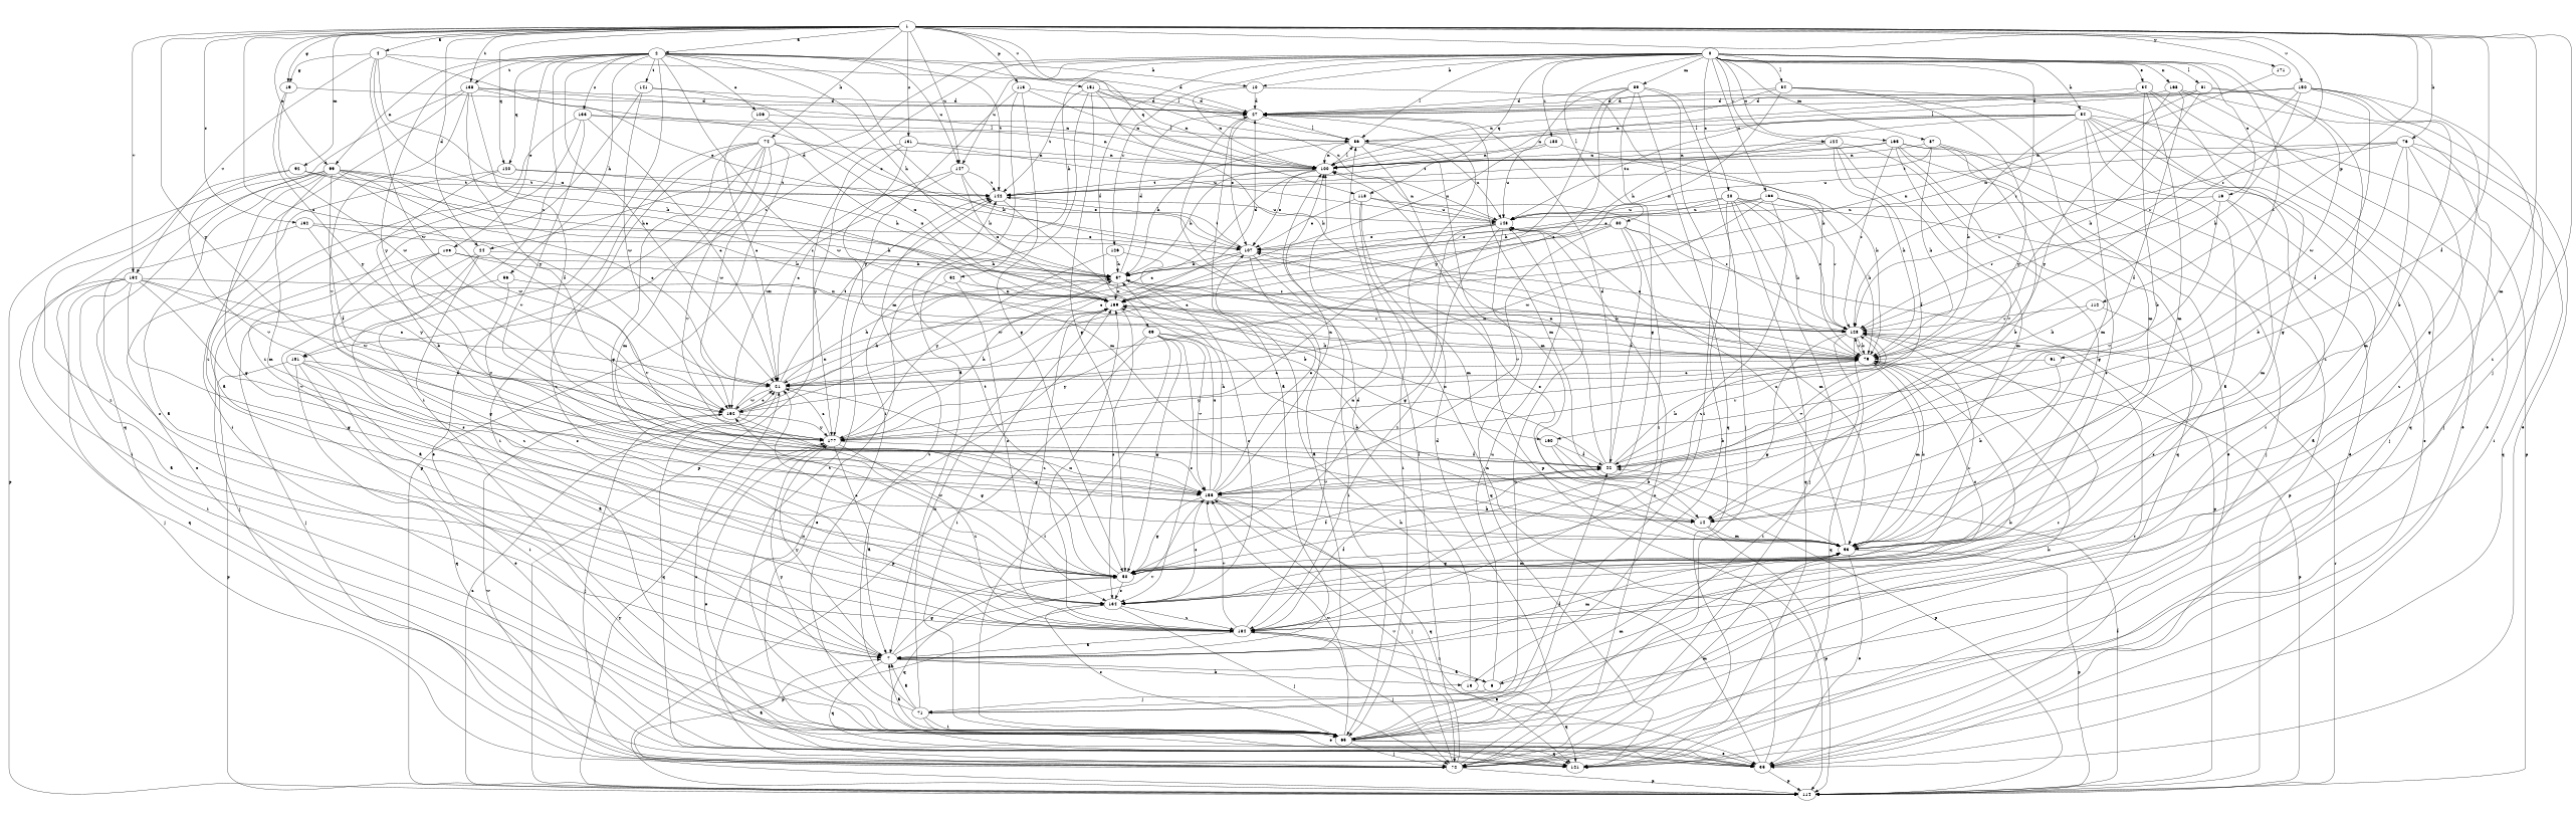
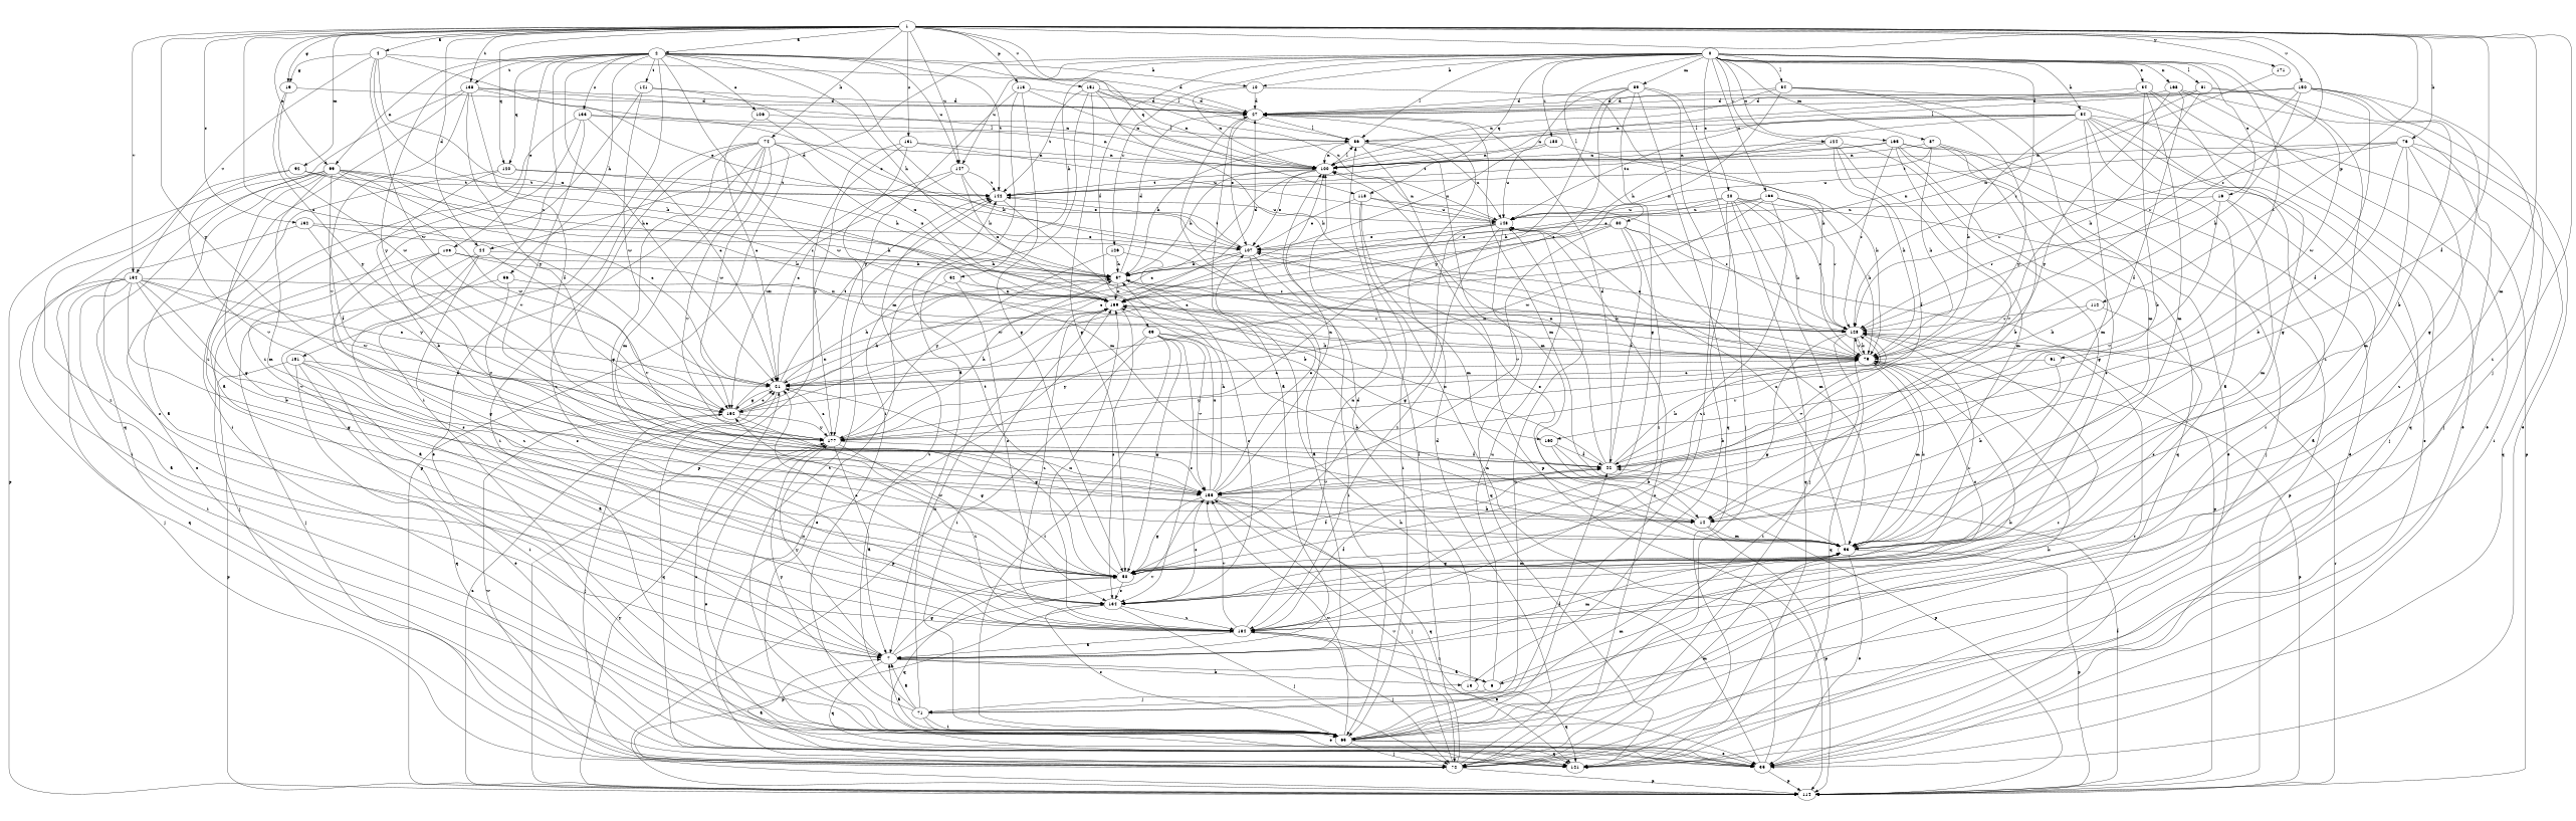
  strict digraph {
    0
    10
    16
    20
    24
    34
    39
    52
    54
    61
    80
    81
    84
    86
    87
    89
    118
    124
    126
    128
    147
    160
    163
    165
    168
    180
    181
    27
    79
    100
    93
    6
    148
    155
    57
    13
    121
    114
    72
    184
    7
    134
    50
    14
    35
    177
    65
    169
    21
    42
    107
    142
    162
    1
    2
    4
    n57 [label=19]
    71
    74
    76
    92
    99
    112
    113
    120
    131
    132
    138
    150
    151
    154
    171
    56
    103
    106
    133
    141
    0 -> 10 [label=b]
    0 -> 16 [label=c]
    0 -> 20 [label=c]
    0 -> 24 [label=d]
    0 -> 34 [label=e]
    0 -> 39 [label=f]
    0 -> 52 [label=h]
    0 -> 54 [label=h]
    0 -> 61 [label=i]
    0 -> 80 [label=l]
    0 -> 81 [label=l]
    0 -> 84 [label=l]
    0 -> 86 [label=l]
    0 -> 87 [label=m]
    0 -> 89 [label=m]
    0 -> 118 [label=q]
    0 -> 124 [label=r]
    0 -> 126 [label=r]
    0 -> 128 [label=r]
    0 -> 147 [label=u]
    0 -> 160 [label=w]
    0 -> 163 [label=x]
    0 -> 165 [label=x]
    0 -> 168 [label=x]
    0 -> 180 [label=z]
-   0 -> 181 [label=z]
    10 -> 27 [label=d]
    10 -> 79 [label=k]
    10 -> 100 [label=n]
    16 -> 128 [label=r]
    16 -> 93 [label=m]
    16 -> 6 [label=a]
    16 -> 148 [label=u]
    16 -> 155 [label=v]
    20 -> 128 [label=r]
    20 -> 79 [label=k]
    20 -> 148 [label=u]
    20 -> 57 [label=h]
    20 -> 13 [label=b]
    20 -> 121 [label=q]
    20 -> 114 [label=p]
    20 -> 72 [label=j]
    24 -> 155 [label=v]
    24 -> 57 [label=h]
    24 -> 184 [label=z]
    24 -> 7 [label=a]
    24 -> 134 [label=s]
    34 -> 27 [label=d]
    34 -> 100 [label=n]
    34 -> 93 [label=m]
    34 -> 50 [label=g]
    34 -> 14 [label=b]
    34 -> 35 [label=e]
    39 -> 79 [label=k]
    39 -> 155 [label=v]
    39 -> 114 [label=p]
    39 -> 134 [label=s]
    39 -> 50 [label=g]
    39 -> 14 [label=b]
    39 -> 177 [label=y]
    39 -> 65 [label=i]
    52 -> 134 [label=s]
    52 -> 35 [label=e]
    52 -> 169 [label=x]
    54 -> 86 [label=l]
    54 -> 79 [label=k]
    54 -> 100 [label=n]
    54 -> 93 [label=m]
    54 -> 148 [label=u]
    54 -> 57 [label=h]
    54 -> 114 [label=p]
    54 -> 72 [label=j]
    54 -> 7 [label=a]
    54 -> 35 [label=e]
    54 -> 65 [label=i]
    61 -> 14 [label=b]
    61 -> 21 [label=c]
    80 -> 93 [label=m]
    80 -> 155 [label=v]
    80 -> 114 [label=p]
    80 -> 184 [label=z]
    80 -> 21 [label=c]
    80 -> 42 [label=f]
    80 -> 107 [label=o]
    81 -> 27 [label=d]
    81 -> 79 [label=k]
    81 -> 184 [label=z]
    81 -> 35 [label=e]
    81 -> 169 [label=x]
    84 -> 27 [label=d]
    84 -> 100 [label=n]
    84 -> 93 [label=m]
    84 -> 121 [label=q]
    84 -> 177 [label=y]
    84 -> 169 [label=x]
    86 -> 100 [label=n]
    86 -> 93 [label=m]
    86 -> 148 [label=u]
    86 -> 57 [label=h]
    86 -> 114 [label=p]
    87 -> 79 [label=k]
    87 -> 100 [label=n]
    87 -> 14 [label=b]
    87 -> 35 [label=e]
    87 -> 142 [label=t]
    89 -> 27 [label=d]
    89 -> 121 [label=q]
    89 -> 72 [label=j]
    89 -> 50 [label=g]
    89 -> 177 [label=y]
    89 -> 65 [label=i]
    89 -> 169 [label=x]
    89 -> 21 [label=c]
    118 -> 128 [label=r]
    118 -> 93 [label=m]
    118 -> 148 [label=u]
    118 -> 65 [label=i]
    118 -> 107 [label=o]
    124 -> 79 [label=k]
    124 -> 100 [label=n]
    124 -> 155 [label=v]
    124 -> 50 [label=g]
    124 -> 42 [label=f]
    124 -> 142 [label=t]
    126 -> 128 [label=r]
    126 -> 57 [label=h]
    126 -> 177 [label=y]
    128 -> 79 [label=k]
    128 -> 155 [label=v]
    128 -> 121 [label=q]
    128 -> 50 [label=g]
    128 -> 65 [label=i]
    128 -> 169 [label=x]
    128 -> 107 [label=o]
    147 -> 169 [label=x]
    147 -> 21 [label=c]
    147 -> 107 [label=o]
    147 -> 142 [label=t]
    147 -> 162 [label=w]
    160 -> 114 [label=p]
    160 -> 14 [label=b]
    160 -> 42 [label=f]
    163 -> 128 [label=r]
    163 -> 79 [label=k]
    163 -> 148 [label=u]
    163 -> 184 [label=z]
    163 -> 107 [label=o]
    163 -> 162 [label=w]
    165 -> 128 [label=r]
    165 -> 100 [label=n]
    165 -> 93 [label=m]
    165 -> 121 [label=q]
    165 -> 72 [label=j]
    165 -> 134 [label=s]
    165 -> 35 [label=e]
    165 -> 142 [label=t]
    168 -> 27 [label=d]
    168 -> 72 [label=j]
    168 -> 35 [label=e]
    168 -> 177 [label=y]
    168 -> 42 [label=f]
    180 -> 79 [label=k]
    180 -> 100 [label=n]
    180 -> 148 [label=u]
    181 -> 121 [label=q]
    181 -> 114 [label=p]
    181 -> 7 [label=a]
    181 -> 35 [label=e]
    181 -> 65 [label=i]
    181 -> 21 [label=c]
    27 -> 86 [label=l]
    27 -> 93 [label=m]
    27 -> 7 [label=a]
    27 -> 107 [label=o]
    79 -> 128 [label=r]
    79 -> 93 [label=m]
    79 -> 114 [label=p]
    79 -> 134 [label=s]
    79 -> 177 [label=y]
    79 -> 21 [label=c]
    100 -> 86 [label=l]
    100 -> 57 [label=h]
    100 -> 21 [label=c]
    100 -> 107 [label=o]
    100 -> 142 [label=t]
    93 -> 79 [label=k]
    93 -> 148 [label=u]
    93 -> 114 [label=p]
    93 -> 50 [label=g]
    93 -> 35 [label=e]
    6 -> 79 [label=k]
    6 -> 148 [label=u]
    6 -> 184 [label=z]
    6 -> 71 [label=j]
    148 -> 100 [label=n]
    148 -> 121 [label=q]
    148 -> 184 [label=z]
    148 -> 50 [label=g]
    148 -> 21 [label=c]
    148 -> 107 [label=o]
    155 -> 100 [label=n]
    155 -> 57 [label=h]
    155 -> 121 [label=q]
    155 -> 72 [label=j]
    155 -> 134 [label=s]
    155 -> 50 [label=g]
    155 -> 14 [label=b]
    155 -> 169 [label=x]
    155 -> 107 [label=o]
    57 -> 27 [label=d]
    57 -> 79 [label=k]
    57 -> 134 [label=s]
    57 -> 169 [label=x]
    13 -> 27 [label=d]
    13 -> 121 [label=q]
    114 -> 128 [label=r]
    114 -> 177 [label=y]
    114 -> 21 [label=c]
    114 -> 42 [label=f]
    72 -> 86 [label=l]
    72 -> 27 [label=d]
    72 -> 93 [label=m]
    72 -> 148 [label=u]
    72 -> 155 [label=v]
    72 -> 114 [label=p]
    72 -> 7 [label=a]
    72 -> 169 [label=x]
    72 -> 162 [label=w]
    184 -> 100 [label=n]
    184 -> 155 [label=v]
    184 -> 72 [label=j]
    184 -> 7 [label=a]
    184 -> 35 [label=e]
    184 -> 169 [label=x]
    184 -> 42 [label=f]
    7 -> 93 [label=m]
    7 -> 6 [label=a]
    7 -> 155 [label=v]
    7 -> 13 [label=b]
    7 -> 121 [label=q]
    7 -> 50 [label=g]
    7 -> 177 [label=y]
    134 -> 128 [label=r]
    134 -> 114 [label=p]
    134 -> 72 [label=j]
    134 -> 184 [label=z]
    134 -> 21 [label=c]
    50 -> 93 [label=m]
    50 -> 121 [label=q]
    50 -> 134 [label=s]
    50 -> 42 [label=f]
    50 -> 142 [label=t]
    50 -> 162 [label=w]
    14 -> 93 [label=m]
    14 -> 114 [label=p]
    14 -> 107 [label=o]
    35 -> 100 [label=n]
    35 -> 57 [label=h]
    35 -> 114 [label=p]
    35 -> 21 [label=c]
    177 -> 57 [label=h]
    177 -> 184 [label=z]
    177 -> 7 [label=a]
    177 -> 35 [label=e]
    177 -> 21 [label=c]
    177 -> 42 [label=f]
    65 -> 128 [label=r]
    65 -> 79 [label=k]
    65 -> 148 [label=u]
    65 -> 155 [label=v]
    65 -> 121 [label=q]
    65 -> 72 [label=j]
    65 -> 7 [label=a]
    65 -> 134 [label=s]
    65 -> 35 [label=e]
    65 -> 42 [label=f]
    65 -> 142 [label=t]
    169 -> 128 [label=r]
    169 -> 27 [label=d]
    169 -> 184 [label=z]
    169 -> 134 [label=s]
    169 -> 65 [label=i]
    21 -> 57 [label=h]
    21 -> 121 [label=q]
    21 -> 50 [label=g]
    21 -> 142 [label=t]
-   21 -> 162 [label=w]
+   21 -> 162 [label=g]
    42 -> 128 [label=r]
    42 -> 27 [label=d]
    42 -> 79 [label=k]
    42 -> 100 [label=n]
    42 -> 155 [label=v]
    42 -> 169 [label=x]
    107 -> 57 [label=h]
    107 -> 7 [label=a]
    107 -> 65 [label=i]
    107 -> 142 [label=t]
    107 -> 162 [label=w]
    142 -> 148 [label=u]
    142 -> 14 [label=b]
    162 -> 57 [label=h]
    162 -> 72 [label=j]
    162 -> 50 [label=g]
    162 -> 177 [label=y]
    162 -> 169 [label=x]
    162 -> 21 [label=c]
    1 -> 24 [label=d]
    1 -> 118 [label=q]
    1 -> 128 [label=r]
    1 -> 147 [label=u]
    1 -> 93 [label=m]
    1 -> 177 [label=y]
    1 -> 21 [label=c]
    1 -> 42 [label=f]
    1 -> 2 [label=a]
    1 -> 4 [label=a]
    1 -> n57 [label=g]
    1 -> 71 [label=j]
    1 -> 74 [label=k]
    1 -> 76 [label=k]
    1 -> 92 [label=m]
    1 -> 99 [label=n]
    1 -> 112 [label=p]
    1 -> 113 [label=p]
    1 -> 120 [label=q]
    1 -> 131 [label=s]
    1 -> 132 [label=s]
    1 -> 138 [label=t]
    1 -> 150 [label=v]
    1 -> 151 [label=v]
    1 -> 154 [label=v]
    1 -> 171 [label=y]
    2 -> 10 [label=b]
    2 -> 147 [label=u]
    2 -> 160 [label=w]
    2 -> 181 [label=z]
    2 -> 27 [label=d]
    2 -> 79 [label=k]
    2 -> 57 [label=h]
    2 -> 177 [label=y]
    2 -> 65 [label=i]
    2 -> 21 [label=c]
    2 -> 142 [label=t]
    2 -> 99 [label=n]
    2 -> 120 [label=q]
    2 -> 138 [label=t]
    2 -> 56 [label=h]
    2 -> 103 [label=o]
    2 -> 106 [label=o]
    2 -> 133 [label=s]
    2 -> 141 [label=t]
    4 -> 86 [label=l]
    4 -> 79 [label=k]
    4 -> 169 [label=x]
    4 -> 107 [label=o]
    4 -> 162 [label=w]
    4 -> n57 [label=g]
    4 -> 154 [label=v]
    n57 -> 27 [label=d]
    n57 -> 177 [label=y]
    n57 -> 162 [label=w]
    71 -> 128 [label=r]
    71 -> 93 [label=m]
    71 -> 7 [label=a]
    71 -> 35 [label=e]
    71 -> 177 [label=y]
    71 -> 65 [label=i]
    71 -> 169 [label=x]
    71 -> 142 [label=t]
    74 -> 100 [label=n]
    74 -> 93 [label=m]
    74 -> 155 [label=v]
    74 -> 114 [label=p]
    74 -> 184 [label=z]
    74 -> 50 [label=g]
    74 -> 35 [label=e]
    74 -> 65 [label=i]
    74 -> 169 [label=x]
    74 -> 162 [label=w]
    76 -> 128 [label=r]
    76 -> 100 [label=n]
    76 -> 93 [label=m]
    76 -> 148 [label=u]
    76 -> 121 [label=q]
    76 -> 184 [label=z]
    76 -> 14 [label=b]
    76 -> 65 [label=i]
    92 -> 155 [label=v]
    92 -> 57 [label=h]
    92 -> 184 [label=z]
    92 -> 142 [label=t]
    99 -> 128 [label=r]
    99 -> 79 [label=k]
    99 -> 93 [label=m]
    99 -> 114 [label=p]
    99 -> 7 [label=a]
    99 -> 50 [label=g]
    99 -> 65 [label=i]
    99 -> 21 [label=c]
    99 -> 42 [label=f]
    99 -> 142 [label=t]
    99 -> 162 [label=w]
    112 -> 128 [label=r]
    112 -> 79 [label=k]
    112 -> 134 [label=s]
    113 -> 27 [label=d]
    113 -> 100 [label=n]
    113 -> 50 [label=g]
    113 -> 177 [label=y]
    113 -> 65 [label=i]
    120 -> 57 [label=h]
    120 -> 14 [label=b]
    120 -> 35 [label=e]
    120 -> 142 [label=t]
    131 -> 100 [label=n]
    131 -> 93 [label=m]
    131 -> 148 [label=u]
    131 -> 114 [label=p]
    131 -> 177 [label=y]
    132 -> 57 [label=h]
    132 -> 134 [label=s]
    132 -> 177 [label=y]
    132 -> 107 [label=o]
    138 -> 27 [label=d]
    138 -> 100 [label=n]
    138 -> 155 [label=v]
    138 -> 121 [label=q]
    138 -> 184 [label=z]
    138 -> 177 [label=y]
    138 -> 42 [label=f]
    138 -> 107 [label=o]
    150 -> 86 [label=l]
    150 -> 128 [label=r]
    150 -> 27 [label=d]
    150 -> 79 [label=k]
    150 -> 184 [label=z]
    150 -> 50 [label=g]
    150 -> 14 [label=b]
    150 -> 42 [label=f]
    151 -> 27 [label=d]
    151 -> 79 [label=k]
    151 -> 100 [label=n]
    151 -> 148 [label=u]
    151 -> 7 [label=a]
    151 -> 50 [label=g]
    151 -> 142 [label=t]
    154 -> 155 [label=v]
    154 -> 121 [label=q]
    154 -> 72 [label=j]
    154 -> 7 [label=a]
    154 -> 50 [label=g]
+   154 -> 14 [label=b]
    154 -> 65 [label=i]
    154 -> 169 [label=x]
    154 -> 21 [label=c]
    154 -> 162 [label=w]
    171 -> 169 [label=x]
    56 -> 72 [label=j]
    56 -> 134 [label=s]
    56 -> 169 [label=x]
    103 -> 79 [label=m]
    103 -> 155 [label=v]
    103 -> 57 [label=h]
    103 -> 72 [label=j]
    103 -> 50 [label=g]
    106 -> 86 [label=l]
    106 -> 169 [label=x]
    106 -> 21 [label=c]
    133 -> 86 [label=l]
    133 -> 100 [label=n]
    133 -> 155 [label=v]
    133 -> 7 [label=a]
    133 -> 65 [label=i]
    133 -> 21 [label=c]
    141 -> 27 [label=d]
    141 -> 79 [label=k]
    141 -> 184 [label=z]
    141 -> 162 [label=w]
  }
